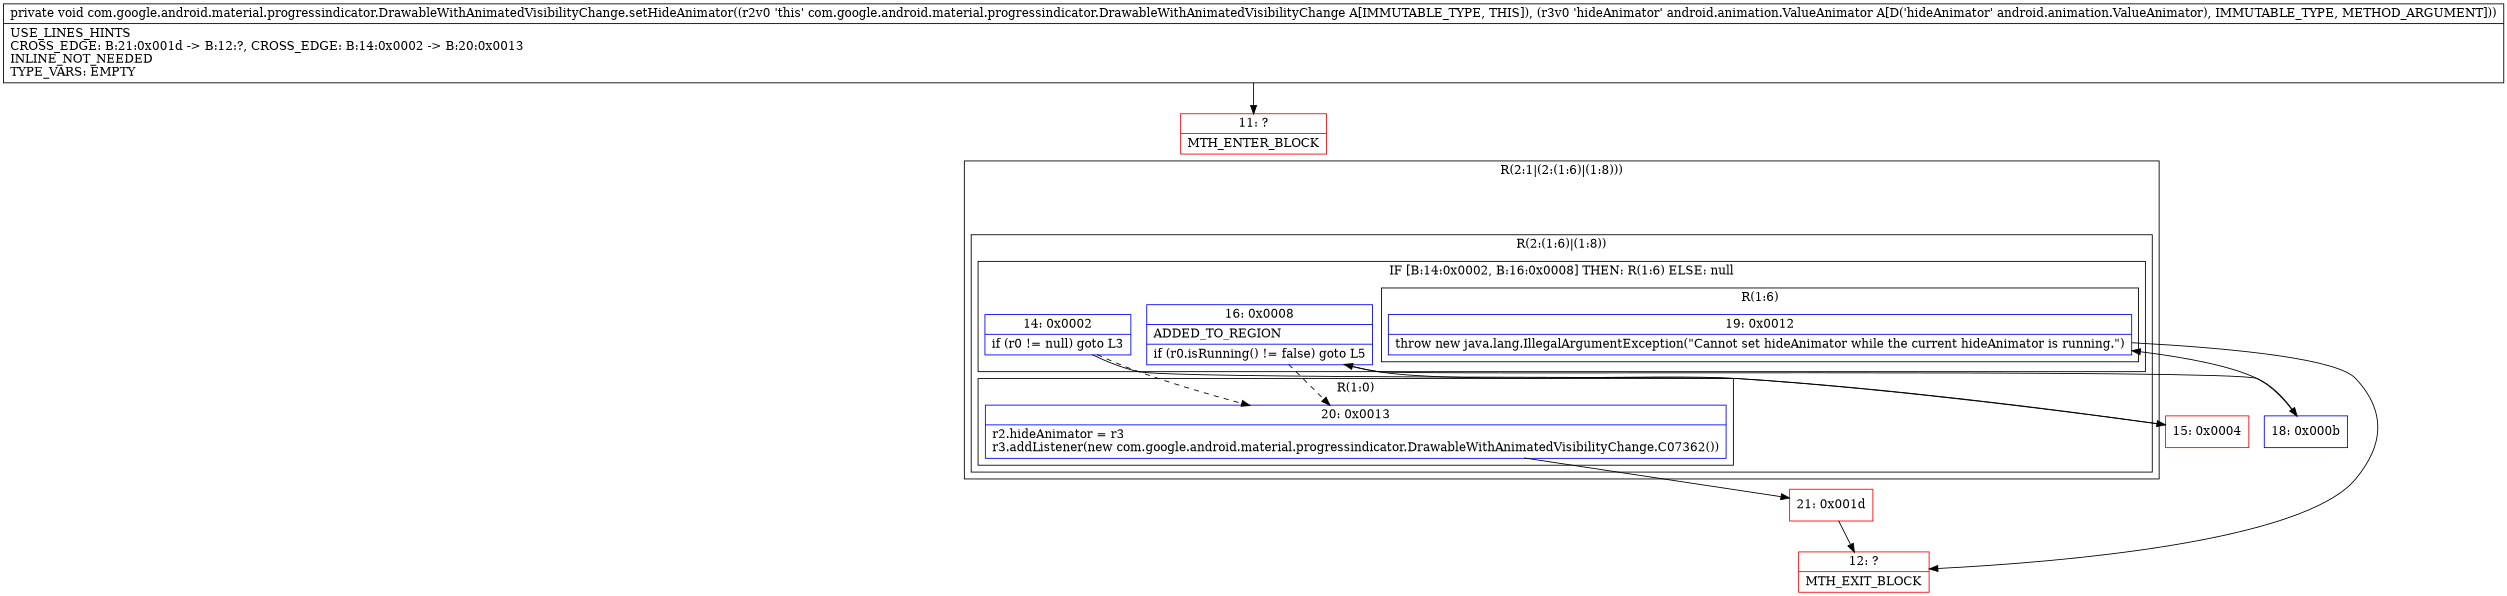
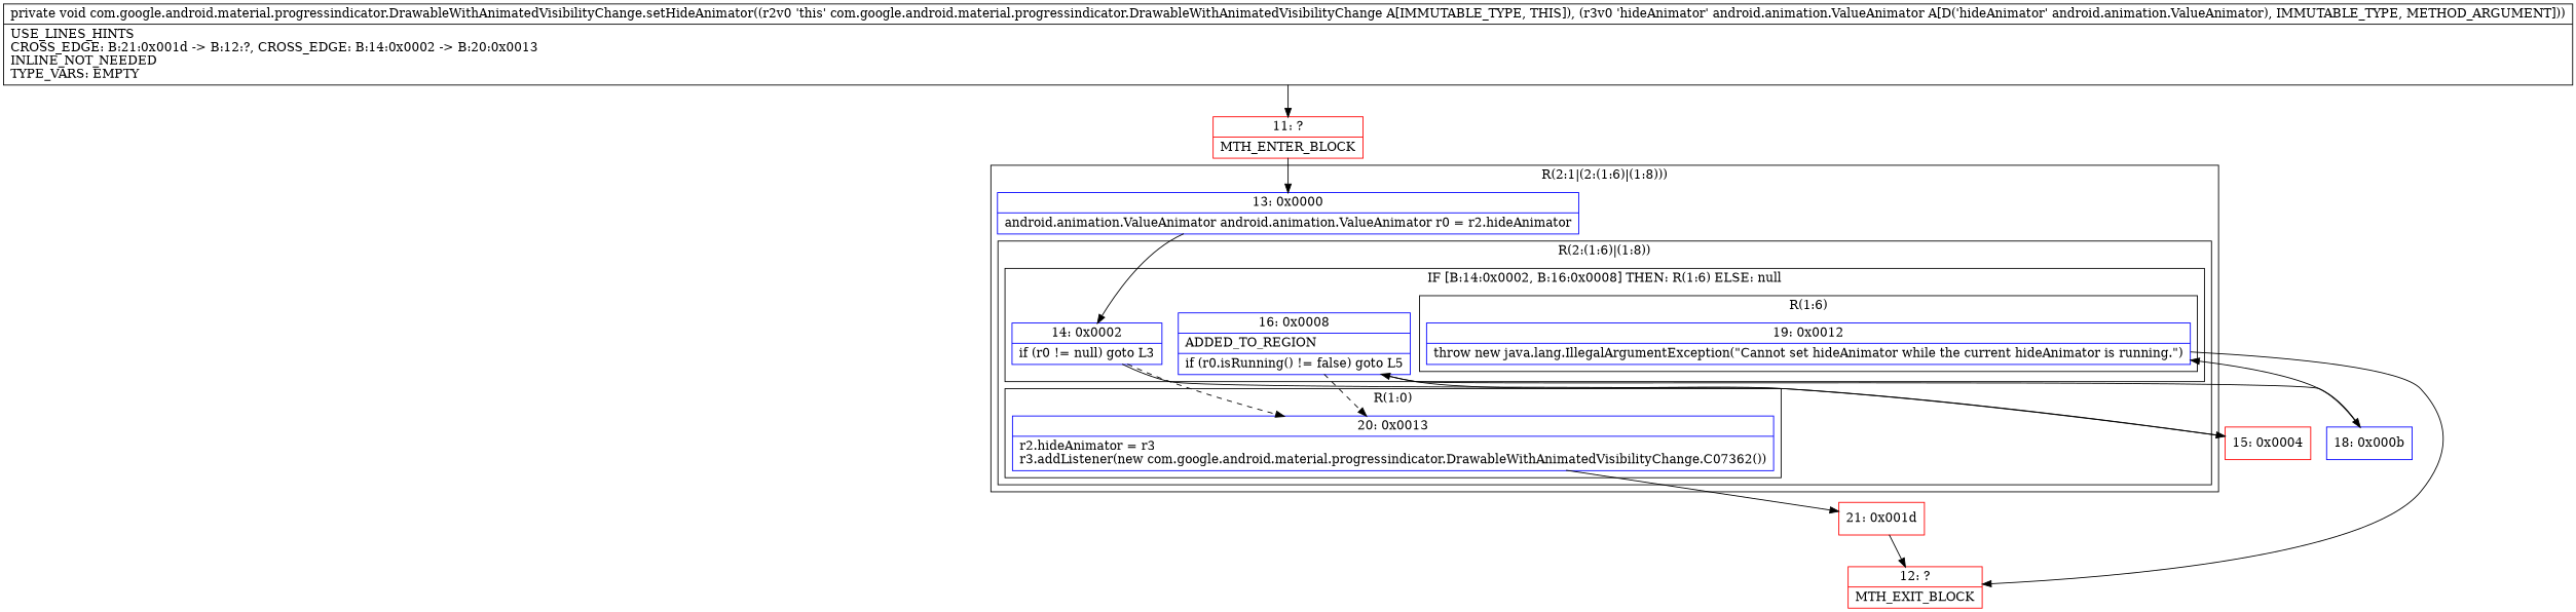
  digraph {
    node [color=blue shape=record]
    n1 [label="{19\:\ 0x0012|throw new java.lang.IllegalArgumentException(\"Cannot set hideAnimator while the current hideAnimator is running.\")\l}"]
    n2 [label="{14\:\ 0x0002|if (r0 != null) goto L3\l}"]
    n3 [label="{16\:\ 0x0008|ADDED_TO_REGION\l|if (r0.isRunning() != false) goto L5\l}"]
    n4 [label="{20\:\ 0x0013|r2.hideAnimator = r3\lr3.addListener(new com.google.android.material.progressindicator.DrawableWithAnimatedVisibilityChange.C07362())\l}"]
+   n5 [label="{13\:\ 0x0000|android.animation.ValueAnimator android.animation.ValueAnimator r0 = r2.hideAnimator\l}"]
    n6 [color=red label="{12\:\ ?|MTH_EXIT_BLOCK\l}"]
    n7 [color=red label="{15\:\ 0x0004}"]
    n8 [label="{18\:\ 0x000b}"]
    n9 [color=red label="{21\:\ 0x001d}"]
    n10 [color=red label="{11\:\ ?|MTH_ENTER_BLOCK\l}"]
    n11 [label="{private void com.google.android.material.progressindicator.DrawableWithAnimatedVisibilityChange.setHideAnimator((r2v0 'this' com.google.android.material.progressindicator.DrawableWithAnimatedVisibilityChange A[IMMUTABLE_TYPE, THIS]), (r3v0 'hideAnimator' android.animation.ValueAnimator A[D('hideAnimator' android.animation.ValueAnimator), IMMUTABLE_TYPE, METHOD_ARGUMENT]))  | USE_LINES_HINTS\lCROSS_EDGE: B:21:0x001d \-\> B:12:?, CROSS_EDGE: B:14:0x0002 \-\> B:20:0x0013\lINLINE_NOT_NEEDED\lTYPE_VARS: EMPTY\l}" color=""]
    subgraph cluster_1 {
      label="R(2:1|(2:(1:6)|(1:8)))"
+     n5
      subgraph cluster_2 {
        label="R(2:(1:6)|(1:8))"
        subgraph cluster_3 {
          label="IF [B:14:0x0002, B:16:0x0008] THEN: R(1:6) ELSE: null"
          n2
          n3
          subgraph cluster_4 {
            label="R(1:6)"
            n1
          }
        }
        subgraph cluster_5 {
          label="R(1:0)"
          n4
        }
      }
    }
    n1 -> n6
    n2 -> n4 [style=dashed]
    n2 -> n7
    n3 -> n4 [style=dashed]
    n3 -> n8
    n4 -> n9
+   n5 -> n2
    n7 -> n3
    n8 -> n1
    n9 -> n6
+   n10 -> n5
    n11 -> n10
  }
